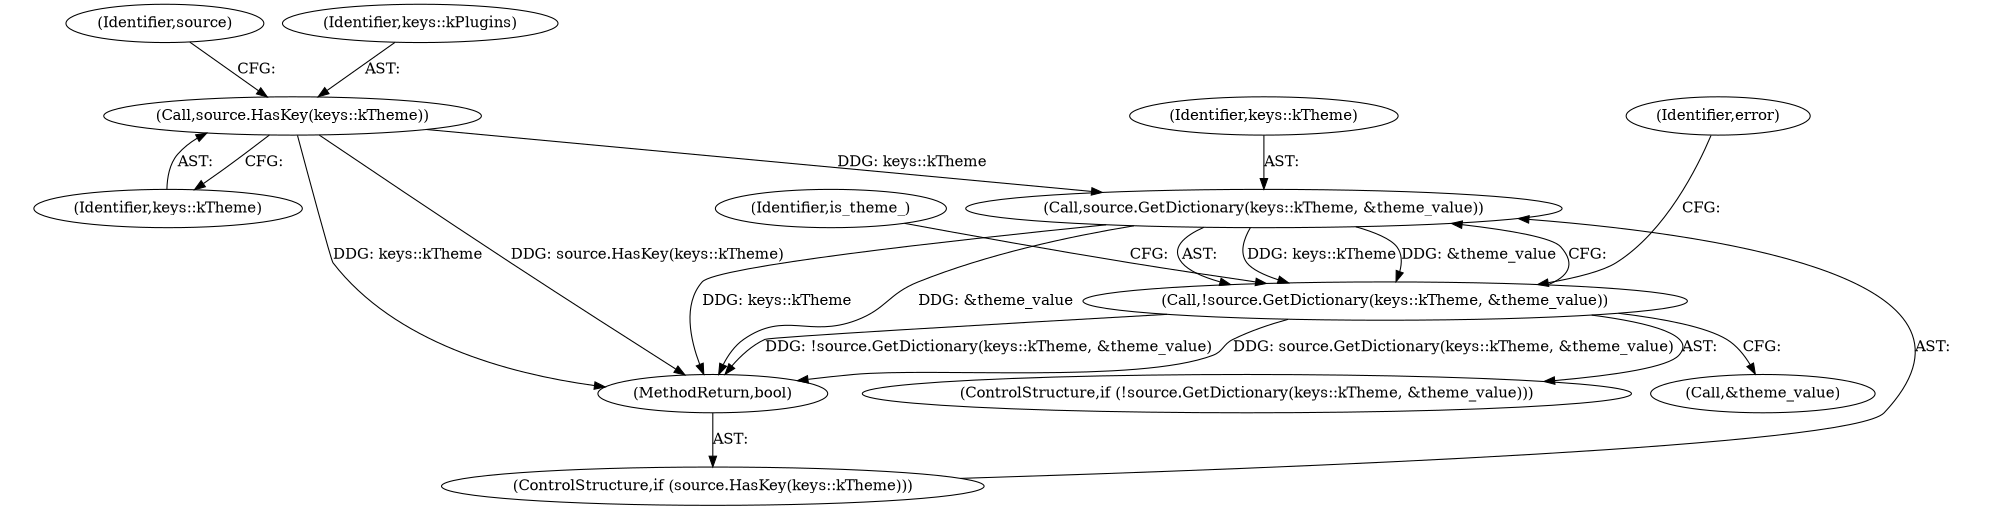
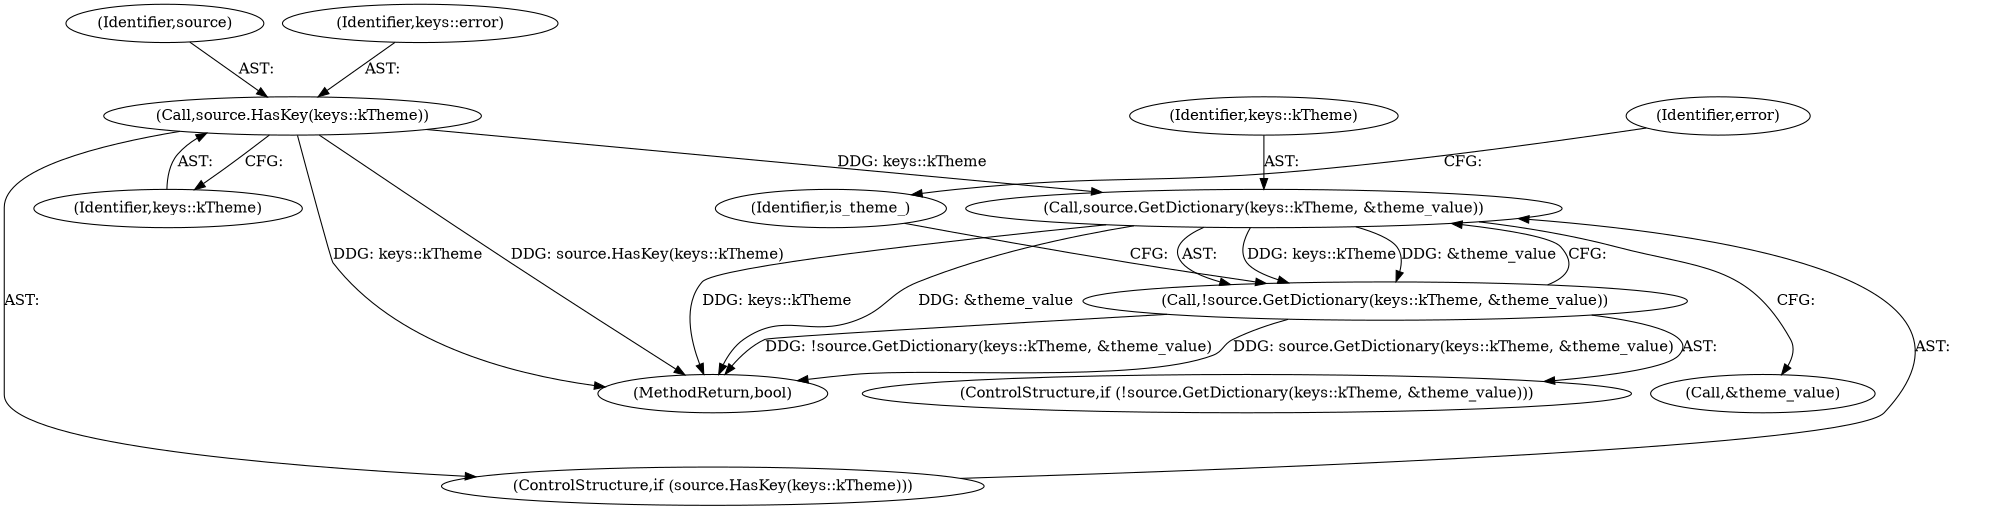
  digraph {
    n1 [label="(Call,source.GetDictionary(keys::kTheme, &theme_value))"]
    n2 [label="(Call,!source.GetDictionary(keys::kTheme, &theme_value))"]
    n3 [label="(MethodReturn,bool)"]
    n4 [label="(Call,&theme_value)"]
    n5 [label="(ControlStructure,if (!source.GetDictionary(keys::kTheme, &theme_value)))"]
    n6 [label="(Call,source.HasKey(keys::kTheme))"]
    n7 [label="(ControlStructure,if (source.HasKey(keys::kTheme)))"]
    n8 [label="(Identifier,keys::kTheme)"]
    n9 [label="(Identifier,keys::kTheme)"]
    n10 [label="(Identifier,source)"]
-   n11 [label="(Identifier,keys::kPlugins)"]
+   n11 [label="(Identifier,keys::error)"]
    n12 [label="(Identifier,is_theme_)"]
    n13 [label="(Identifier,error)"]
    n1 -> n2 [label="AST: "]
    n1 -> n2 [label="DDG: keys::kTheme"]
    n1 -> n2 [label="DDG: &theme_value"]
    n1 -> n3 [label="DDG: &theme_value"]
    n1 -> n3 [label="DDG: keys::kTheme"]
-   n2 -> n4 [label="CFG: "]
+   n1 -> n4 [label="CFG: "]
    n2 -> n1 [label="CFG: "]
    n2 -> n3 [label="DDG: !source.GetDictionary(keys::kTheme, &theme_value)"]
    n2 -> n3 [label="DDG: source.GetDictionary(keys::kTheme, &theme_value)"]
    n2 -> n5 [label="AST: "]
    n6 -> n1 [label="DDG: keys::kTheme"]
    n6 -> n3 [label="DDG: keys::kTheme"]
    n6 -> n3 [label="DDG: source.HasKey(keys::kTheme)"]
-   n3 -> n7 [label="AST: "]
+   n6 -> n7 [label="AST: "]
    n6 -> n8 [label="CFG: "]
    n7 -> n1 [label="AST: "]
    n8 -> n6 [label="AST: "]
    n9 -> n1 [label="AST: "]
-   n10 -> n6 [label="CFG: "]
+   n10 -> n6 [label="AST: "]
    n11 -> n6 [label="AST: "]
    n12 -> n2 [label="CFG: "]
-   n13 -> n2 [label="CFG: "]
+   n13 -> n12 [label="CFG: "]
  }
